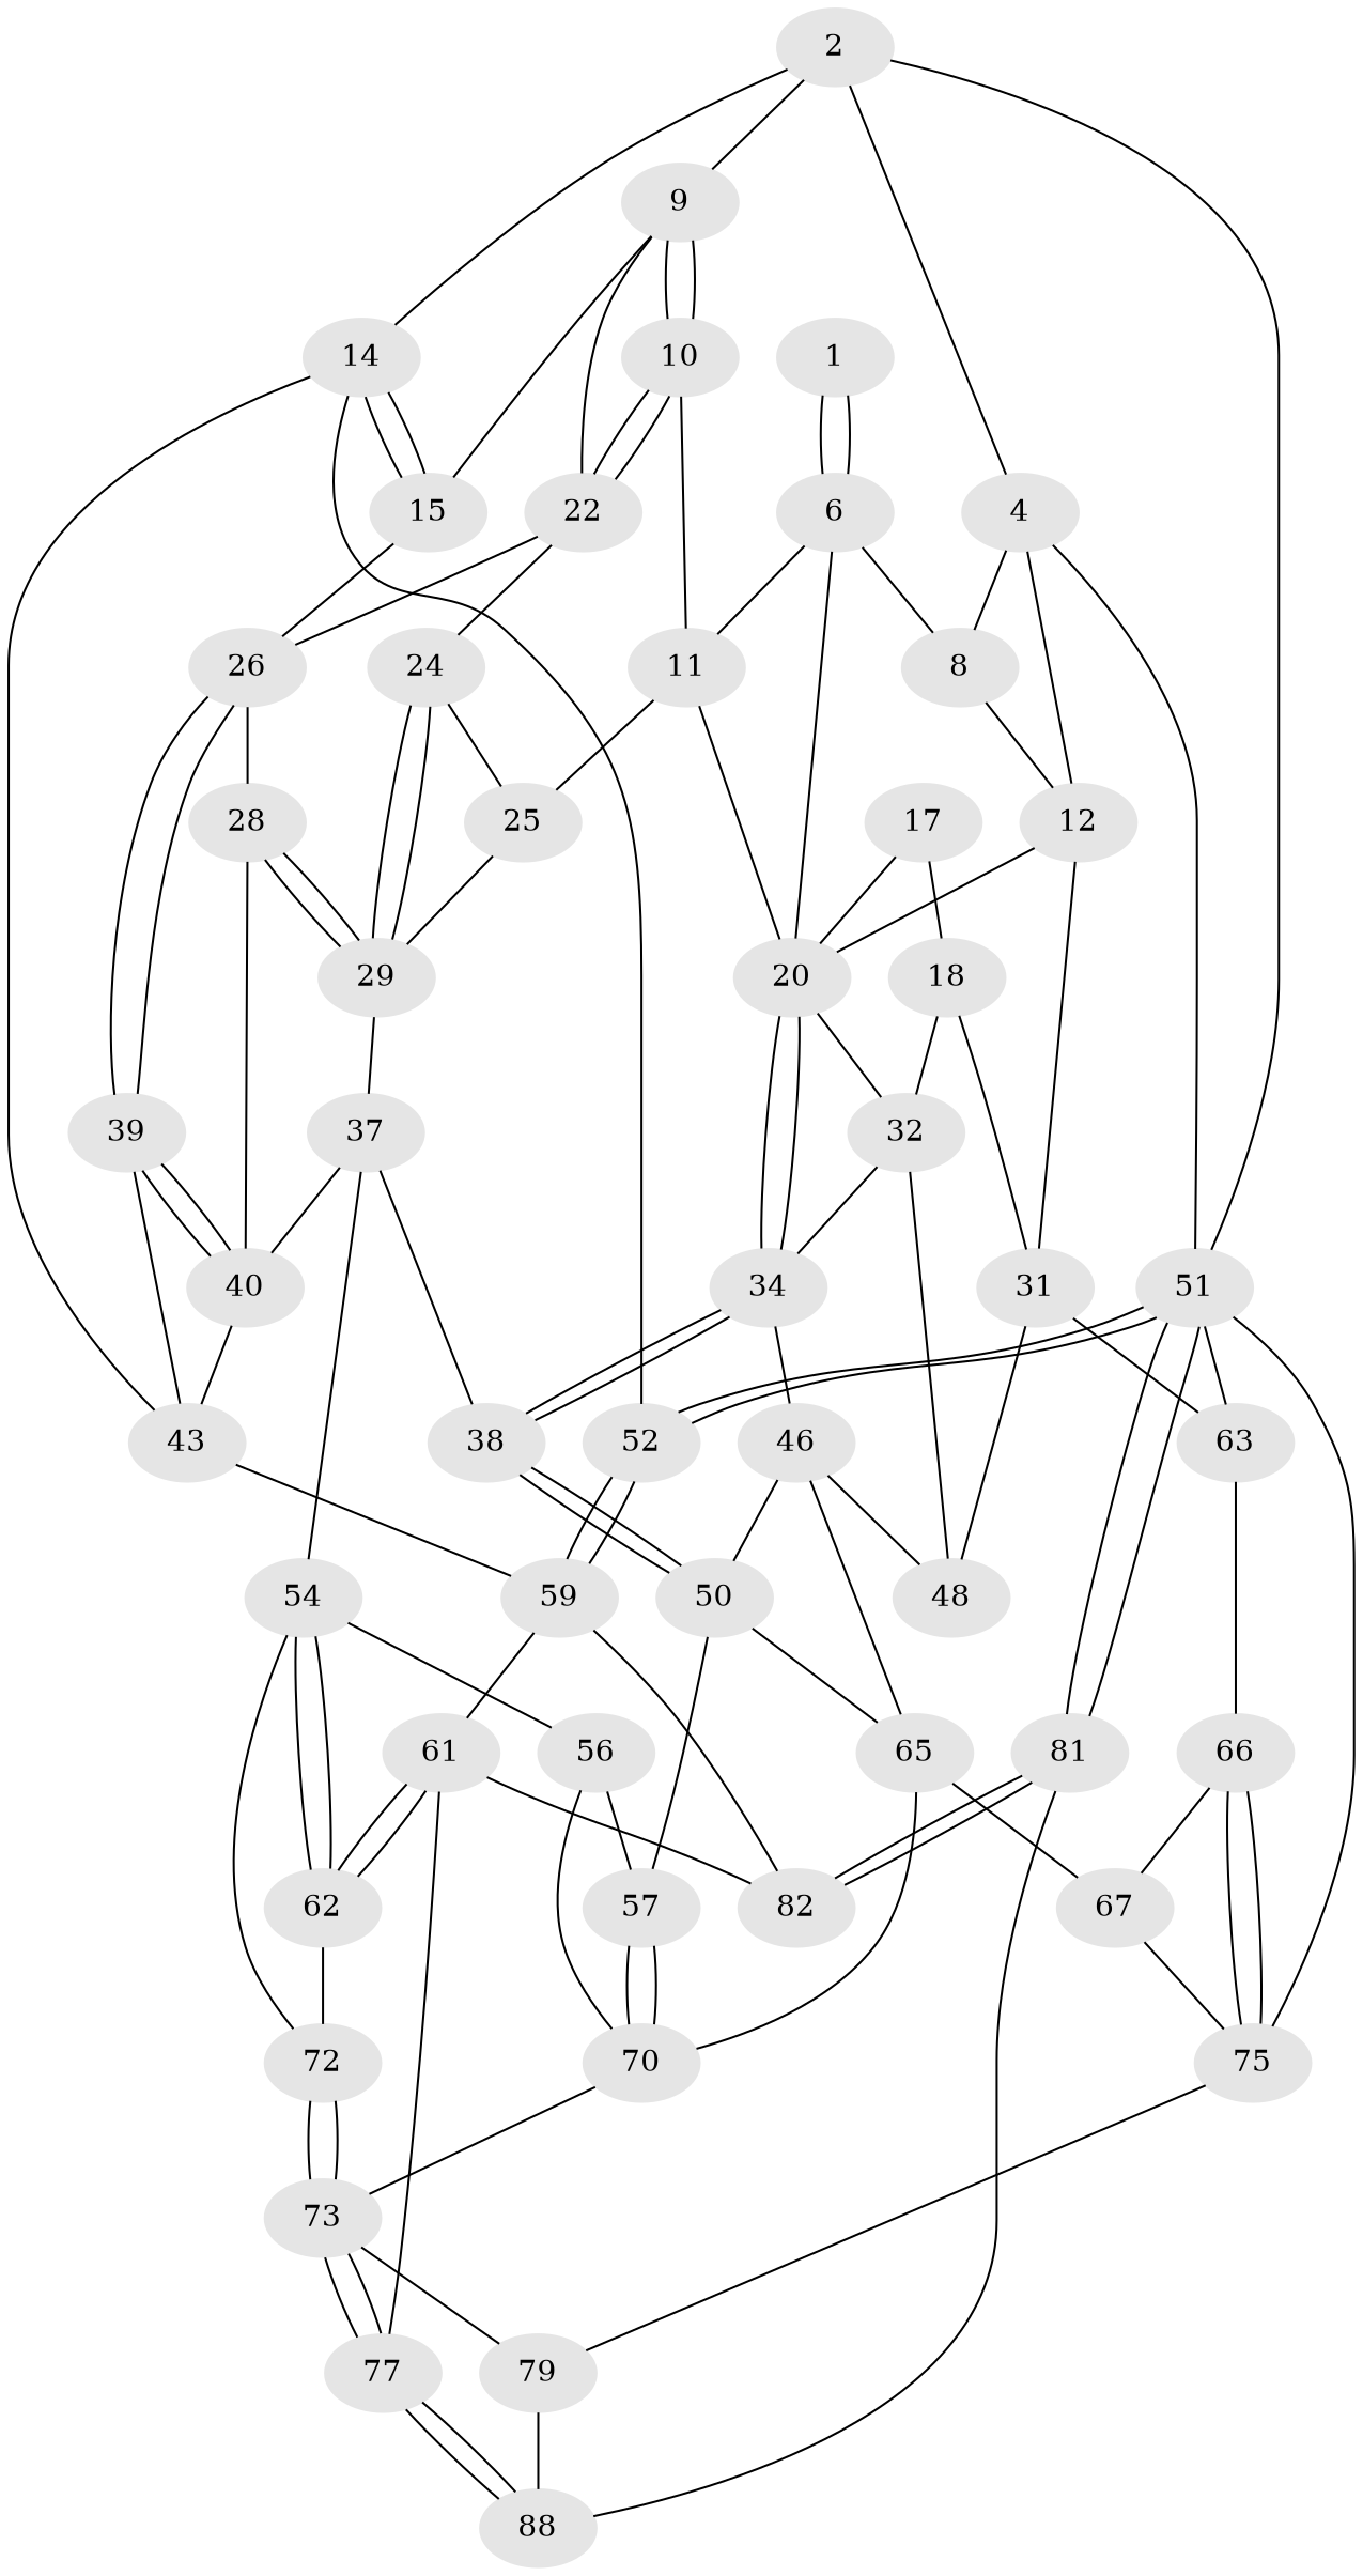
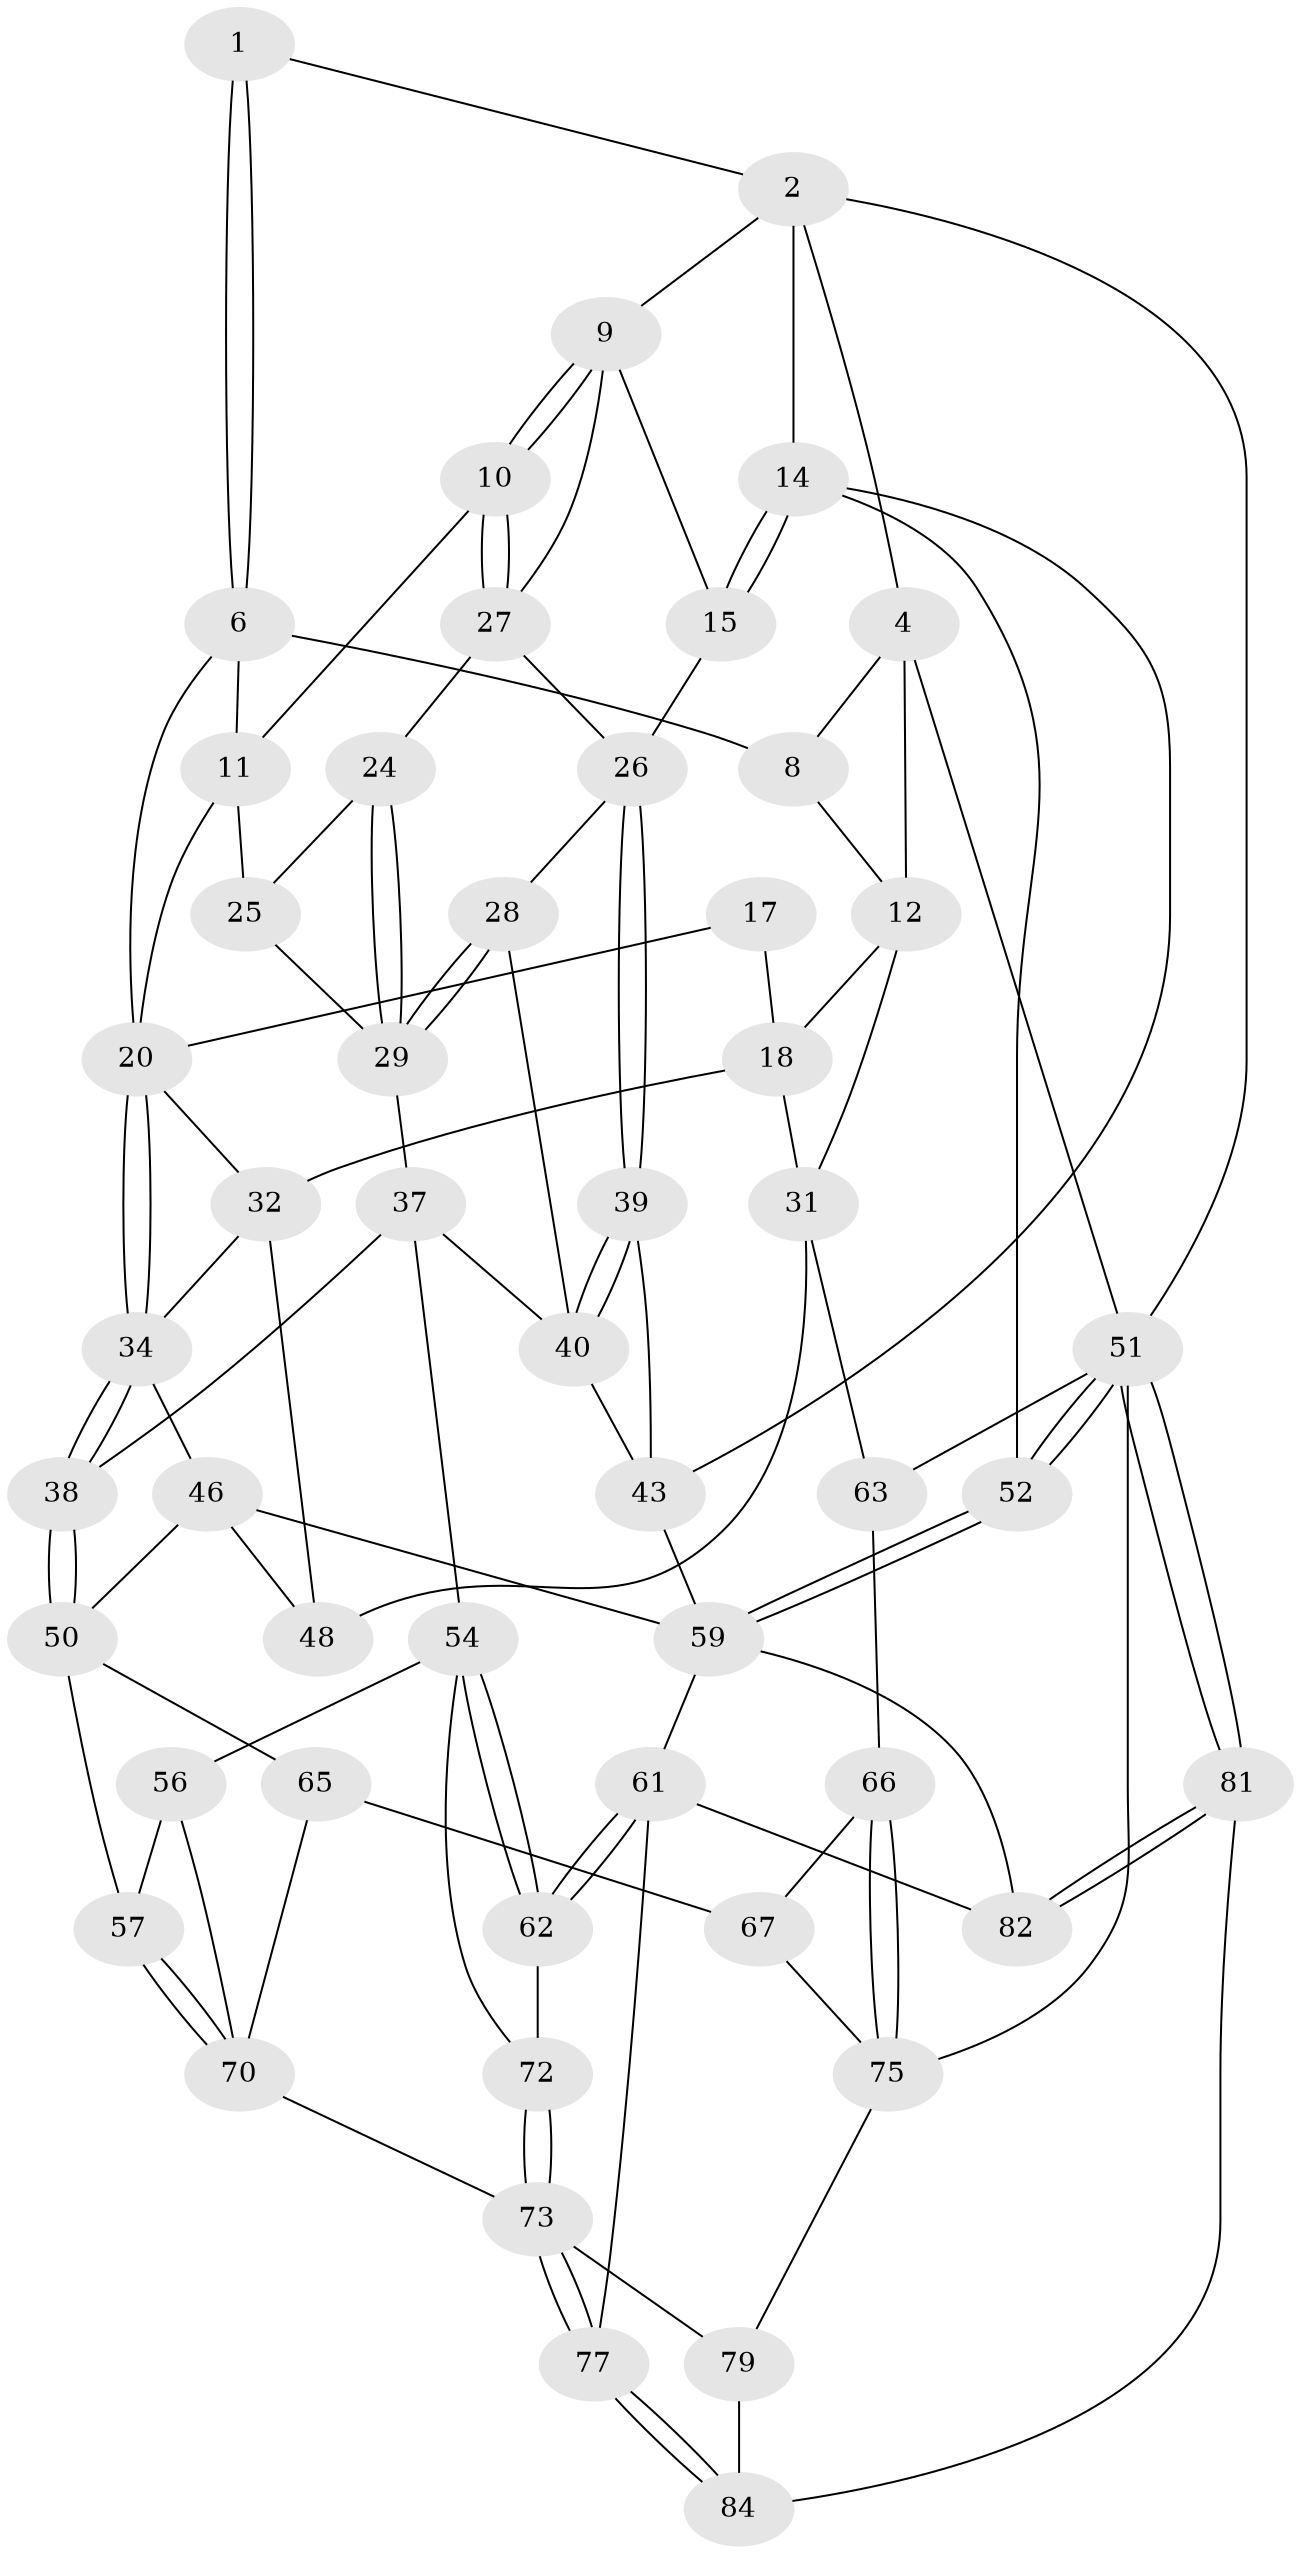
  graph {
    node [color=gray90 style=filled]
    2 [super="+3"]
    1
    6 [super="+7"]
    4 [super="+5"]
    9 [super="+16"]
    14 [super="+42"]
    51 [super="+64"]
    8
    11 [super="+19"]
    20 [super="+21"]
    12 [super="+13"]
    10
    15
-   22 [super="+23"]
+   22 [super="+23" label=27]
    43 [super="+45"]
    52
    63
    75 [super="+78"]
    81 [super="+85"]
    18 [super="+30"]
    31 [super="+53"]
    25
    17
    26 [super="+27"]
    24
    32 [super="+33"]
    34 [super="+35"]
    29 [super="+36"]
    48 [super="+49"]
    59 [super="+60"]
    28
    39
    38
    46 [super="+47"]
    37 [super="+44"]
    40 [super="+41"]
    54 [super="+55"]
    66
    50 [super="+58"]
    65 [super="+68"]
    56
    62
    72
    57
    61 [super="+76"]
    82 [super="+83"]
    70 [super="+71"]
    67 [super="+69"]
    79 [super="+80"]
-   84 [super="+86" label=88]
+   84 [super="+86"]
    73 [super="+74"]
    77
    2 -- 4
    2 -- 9
    2 -- 14
    2 -- 51
+   1 -- 2
    1 -- 6
    1 -- 6
    6 -- 8
    6 -- 11
    6 -- 20
    4 -- 51
    4 -- 8
    4 -- 12
    9 -- 10
    9 -- 10
    9 -- 15
    9 -- 22
    14 -- 15
    14 -- 15
    14 -- 43
    14 -- 52
    51 -- 52
    51 -- 52
    51 -- 63
    51 -- 75
    51 -- 81
    51 -- 81
    8 -- 12
    11 -- 20
    11 -- 25
    20 -- 32
    20 -- 34
    20 -- 34
-   12 -- 20
+   12 -- 18
    12 -- 31
    10 -- 11
    10 -- 22
    10 -- 22
    15 -- 26
    22 -- 26
    22 -- 24
    43 -- 59
    52 -- 59
    52 -- 59
    63 -- 66
    75 -- 79
    81 -- 82 [weight=2]
    81 -- 82
    81 -- 84
    18 -- 31
    18 -- 32
    31 -- 63
    31 -- 48
    25 -- 29
    17 -- 20
    17 -- 18
    26 -- 28
    26 -- 39
    26 -- 39
    24 -- 25
    24 -- 29
    24 -- 29
    32 -- 34
    32 -- 48
    34 -- 38
    34 -- 38
    34 -- 46
    29 -- 37
    59 -- 61
    59 -- 82
    28 -- 29
    28 -- 29
    28 -- 40
    39 -- 43
    39 -- 40
    39 -- 40
    38 -- 50
    38 -- 50
    46 -- 48
    46 -- 50
-   46 -- 65
+   46 -- 59
    37 -- 38
    37 -- 40
    37 -- 54
    40 -- 43
    54 -- 56
    54 -- 62
    54 -- 62
    54 -- 72
    66 -- 75
    66 -- 75
    66 -- 67
    50 -- 65
    50 -- 57
    65 -- 70
    65 -- 67
    56 -- 57
    56 -- 70
    62 -- 72
    72 -- 73
    72 -- 73
    57 -- 70
    57 -- 70
    61 -- 62
    61 -- 62
    61 -- 82
    61 -- 77
    70 -- 73
    67 -- 75
    79 -- 84 [weight=2]
    73 -- 79
    73 -- 77
    73 -- 77
    77 -- 84
    77 -- 84
  }
